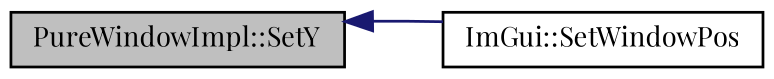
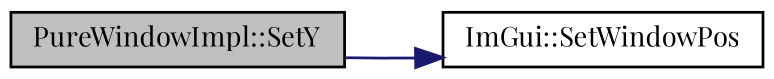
  digraph {
    rankdir=LR
    fontname="Playfair Display"
    node [color=black fontname="Playfair Display" fontsize=10 shape=record style=filled]
    n1 [fillcolor=grey75 fontcolor=black height=0.2 label="PureWindowImpl::SetY" width=0.4]
    n2 [fillcolor=white height=0.2 label="ImGui::SetWindowPos" width=0.4]
-   n2 -> n1 [color=midnightblue fontname="Playfair Display" fontsize=10 labelfontname=Helvetica labelfontsize=10 style=solid]
+   n1 -> n2 [color=midnightblue fontname="Playfair Display" fontsize=10 labelfontname=Helvetica labelfontsize=10 style=solid]
  }
